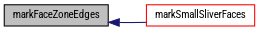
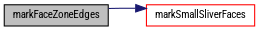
  digraph {
    rankdir=LR
    fontname="Roboto Condensed"
    node [fontname="Roboto Condensed" fontsize=10 shape=record]
    n1 [color=black fillcolor=grey75 fontcolor=black height=0.2 label=markFaceZoneEdges style=filled width=0.4]
    n2 [color=red height=0.2 label=markSmallSliverFaces width=0.4]
-   n1 -> n2 [color=midnightblue dir=back fontname="Roboto Condensed" fontsize=10 labelfontname=FreeSans labelfontsize=10 style=solid]
+   n2 -> n1 [color=midnightblue dir=back fontname="Roboto Condensed" fontsize=10 labelfontname=FreeSans labelfontsize=10 style=solid]
  }
